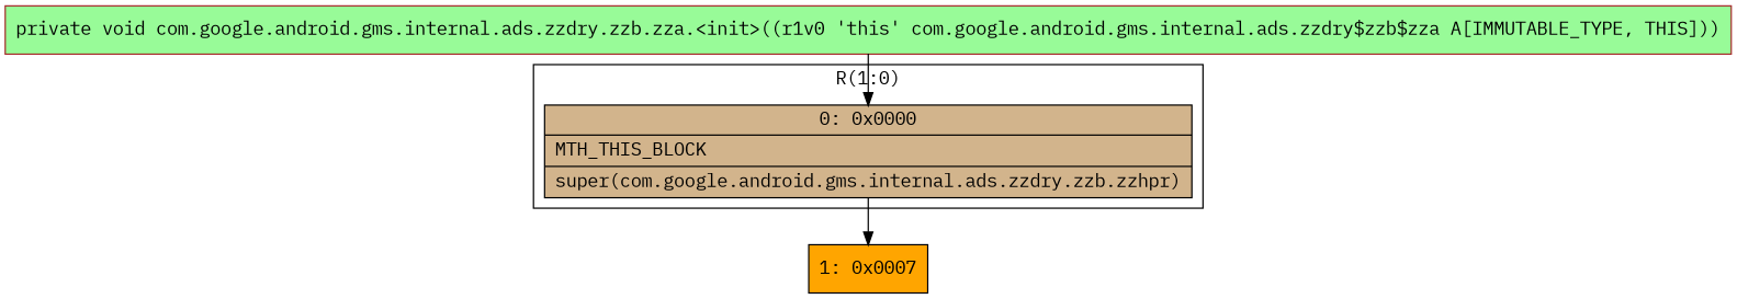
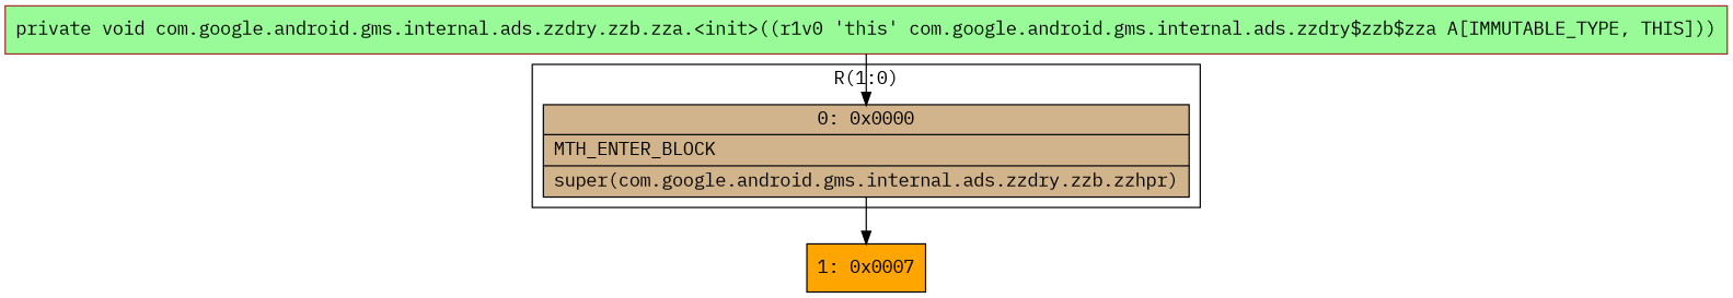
  digraph {
    fontname="IBM Plex Mono"
    node [color=black shape=record style=filled fontname="IBM Plex Mono"]
    edge [fontname="IBM Plex Mono"]
-   n1 [label="{0\:\ 0x0000|MTH_THIS_BLOCK\l|super(com.google.android.gms.internal.ads.zzdry.zzb.zzhpr)\l}" fillcolor=tan]
+   n1 [label="{0\:\ 0x0000|MTH_ENTER_BLOCK\l|super(com.google.android.gms.internal.ads.zzdry.zzb.zzhpr)\l}" fillcolor=tan]
    n2 [label="{1\:\ 0x0007}" fillcolor=orange]
    n3 [label="{private void com.google.android.gms.internal.ads.zzdry.zzb.zza.\<init\>((r1v0 'this' com.google.android.gms.internal.ads.zzdry$zzb$zza A[IMMUTABLE_TYPE, THIS])) }" fillcolor=palegreen color=brown]
    subgraph cluster_1 {
      label="R(1:0)"
      n1
    }
    n1 -> n2
    n3 -> n1
  }
